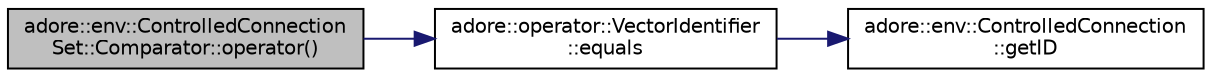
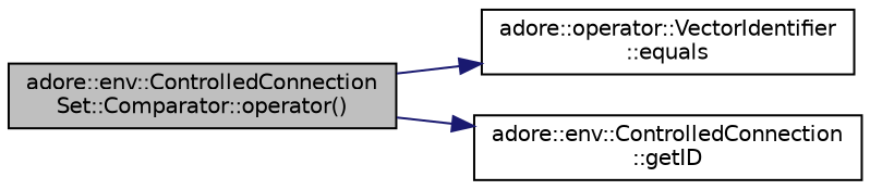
  digraph {
    rankdir=LR
    node [color=black fillcolor=white fontname=Helvetica fontsize=10 shape=record style=filled]
    edge [color=midnightblue fontname=Helvetica fontsize=10 labelfontname=Helvetica labelfontsize=10 style=solid]
    n1 [fillcolor=grey75 fontcolor=black height=0.2 label="adore::env::ControlledConnection\lSet::Comparator::operator()" width=0.4]
    n2 [height=0.2 label="adore::operator::VectorIdentifier\l::equals" width=0.4]
    n3 [height=0.2 label="adore::env::ControlledConnection\l::getID" width=0.4]
    n1 -> n2
-   n2 -> n3
+   n1 -> n3
  }
